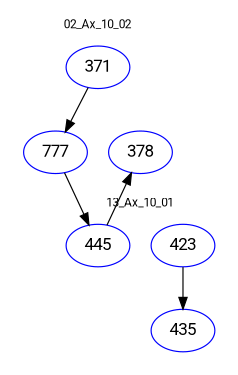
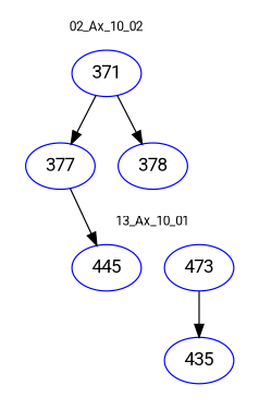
  digraph {
    fontname=Roboto
    node [color=blue fontname=Roboto]
    edge [color=black fontname=Roboto]
-   n1 [label=423]
+   n1 [label=473]
    n2 [label=435]
    n3 [label=445]
    n4 [label=371]
-   n5 [label=777]
+   n5 [label=377]
    n6 [label=378]
    subgraph cluster_1 {
      color=white
      fontsize=10
      label="13_Ax_10_01"
      n1
      n2
      n3
    }
    subgraph cluster_2 {
      color=white
      fontsize=10
      label="02_Ax_10_02"
      n4
      n5
      n6
    }
    n1 -> n2
    n4 -> n5
-   n3 -> n6
+   n4 -> n6
    n5 -> n3
  }
